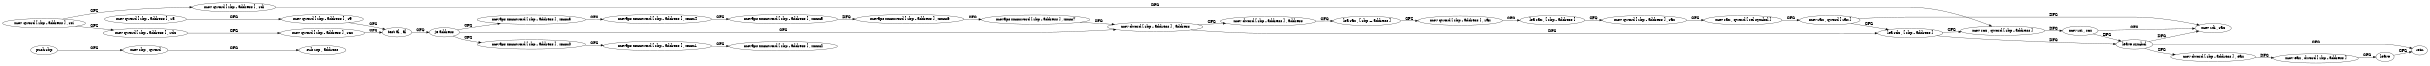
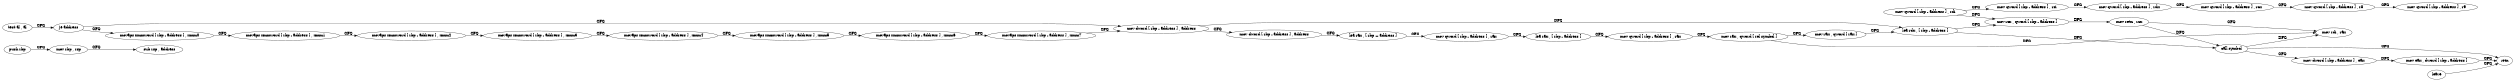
  digraph {
    rankdir=LR
    n1 [label="push rbp"]
-   n2 [label="mov rbp , qword"]
+   n2 [label="mov rbp , rsp"]
    n3 [label="sub rsp , address"]
    n4 [label="mov qword [ rbp - address ] , rdi"]
    n5 [label="mov qword [ rbp - address ] , rsi"]
    n6 [label="mov rcx , qword [ rbp - address ]"]
    n7 [label="mov qword [ rbp - address ] , rdx"]
-   n8 [label="mov rsi , rcx"]
+   n8 [label="mov retn , rcx"]
    n9 [label="mov qword [ rbp - address ] , rcx"]
    n10 [label="mov qword [ rbp - address ] , r8"]
    n11 [label="mov qword [ rbp - address ] , r9"]
    n12 [label="test al , al"]
    n13 [label="je address"]
    n14 [label="mov dword [ rbp - address ] , address"]
    n15 [label="movaps xmmword [ rbp - address ] , xmm0"]
    n16 [label="mov dword [ rbp - address ] , address"]
    n17 [label="lea rdx , [ rbp - address ]"]
    n18 [label="movaps xmmword [ rbp - address ] , xmm1"]
    n19 [label="lea rax , [ rbp + address ]"]
-   n20 [label="leave symbol"]
+   n20 [label="call symbol"]
    n21 [label="movaps xmmword [ rbp - address ] , xmm2"]
    n22 [label="mov qword [ rbp - address ] , rax"]
    n23 [label="lea rax , [ rbp - address ]"]
    n24 [label="mov qword [ rbp - address ] , rax"]
    n25 [label="mov rax , qword [ rel symbol ]"]
    n26 [label="mov rax , qword [ rax ]"]
    n27 [label="mov rdi , rax"]
    n28 [label="mov dword [ rbp - address ] , eax"]
    n29 [label=retn]
    n30 [label="mov eax , dword [ rbp - address ]"]
    n31 [label=leave]
    n32 [label="movaps xmmword [ rbp - address ] , xmm3"]
    n33 [label="movaps xmmword [ rbp - address ] , xmm4"]
    n34 [label="movaps xmmword [ rbp - address ] , xmm5"]
    n35 [label="movaps xmmword [ rbp - address ] , xmm6"]
    n36 [label="movaps xmmword [ rbp - address ] , xmm7"]
    n1 -> n2 [label=CFG]
    n2 -> n3 [label=CFG]
-   n5 -> n4 [label=CFG]
+   n4 -> n5 [label=CFG]
    n4 -> n6 [label=DFG]
    n5 -> n7 [label=CFG]
    n6 -> n8 [label=DFG]
    n7 -> n9 [label=CFG]
    n8 -> n20 [label=DFG]
    n8 -> n27 [label=CFG]
-   n9 -> n12 [label=CFG]
+   n9 -> n10 [label=CFG]
    n10 -> n11 [label=CFG]
-   n11 -> n12 [label=CFG]
    n12 -> n13 [label=CFG]
    n13 -> n14 [label=CFG]
    n13 -> n15 [label=CFG]
    n14 -> n16 [label=CFG]
    n14 -> n17 [label=DFG]
    n15 -> n18 [label=CFG]
    n16 -> n19 [label=CFG]
    n17 -> n6 [label=CFG]
    n17 -> n20 [label=DFG]
    n18 -> n21 [label=CFG]
    n19 -> n22 [label=CFG]
    n20 -> n27 [label=DFG]
    n20 -> n28 [label=CFG]
    n20 -> n29 [label=CFG]
-   n13 -> n32 [label=CFG]
+   n21 -> n32 [label=CFG]
    n22 -> n23 [label=CFG]
    n23 -> n24 [label=CFG]
    n24 -> n25 [label=CFG]
    n25 -> n26 [label=CFG]
    n26 -> n17 [label=CFG]
-   n26 -> n27 [label=DFG]
+   n25 -> n27 [label=DFG]
    n28 -> n30 [label=DFG]
-   n30 -> n31 [label=CFG]
+   n30 -> n29 [label=CFG]
    n31 -> n29 [label=CFG]
    n32 -> n33 [label=CFG]
    n33 -> n34 [label=CFG]
-   n34 -> n35 [label=DFG]
+   n34 -> n35 [label=CFG]
    n35 -> n36 [label=CFG]
    n36 -> n14 [label=CFG]
  }
